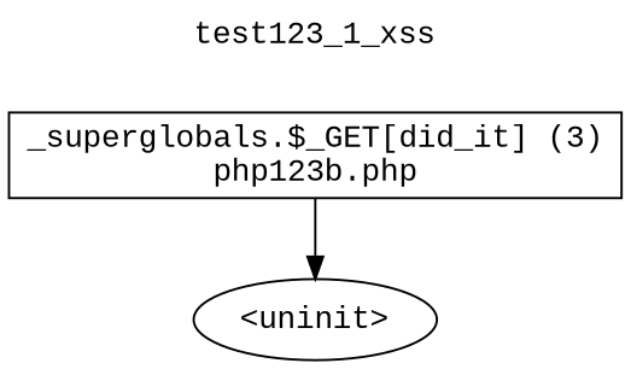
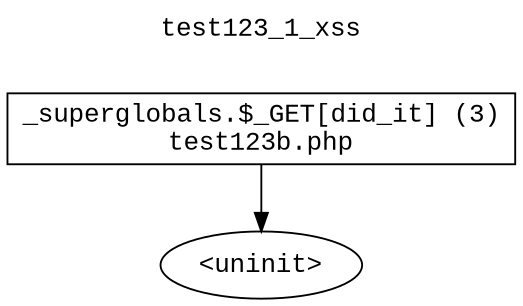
  digraph {
    label=test123_1_xss
    labelloc=t
    fontname="Liberation Mono"
    node [fontname="Liberation Mono"]
-   n1 [label="_superglobals.$_GET[did_it] (3)\nphp123b.php" shape=box]
+   n1 [label="_superglobals.$_GET[did_it] (3)\ntest123b.php" shape=box]
    n2 [label="<uninit>" shape=ellipse]
    n1 -> n2 [fontname="Liberation Mono"]
  }
